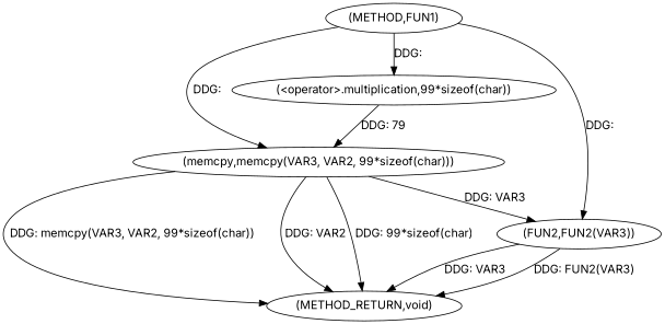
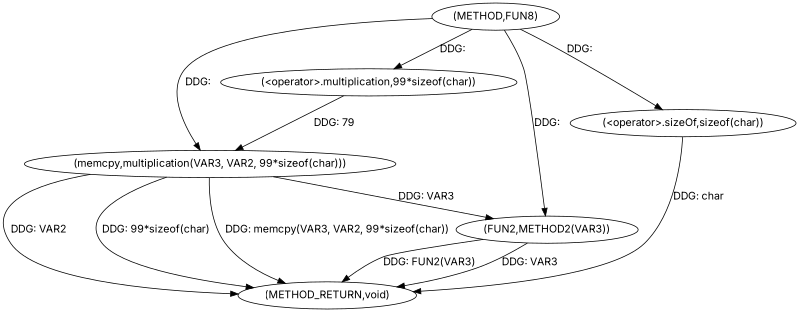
  digraph {
    fontname=Inter
    node [fontname=Inter]
    edge [fontname=Inter]
-   n1 [label="(METHOD,FUN1)"]
-   n2 [label="(memcpy,memcpy(VAR3, VAR2, 99*sizeof(char)))"]
+   n1 [label="(METHOD,FUN8)"]
+   n2 [label="(memcpy,multiplication(VAR3, VAR2, 99*sizeof(char)))"]
    n3 [label="(<operator>.multiplication,99*sizeof(char))"]
-   n5 [label="(FUN2,FUN2(VAR3))"]
+   n4 [label="(<operator>.sizeOf,sizeof(char))"]
+   n5 [label="(FUN2,METHOD2(VAR3))"]
    n6 [label="(METHOD_RETURN,void)"]
    n1 -> n2 [label="DDG: "]
    n1 -> n3 [label="DDG: "]
+   n1 -> n4 [label="DDG: "]
    n1 -> n5 [label="DDG: "]
    n2 -> n5 [label="DDG: VAR3"]
    n2 -> n6 [label="DDG: memcpy(VAR3, VAR2, 99*sizeof(char))"]
    n2 -> n6 [label="DDG: VAR2"]
    n2 -> n6 [label="DDG: 99*sizeof(char)"]
    n3 -> n2 [label="DDG: 79"]
+   n4 -> n6 [label="DDG: char"]
    n5 -> n6 [label="DDG: FUN2(VAR3)"]
    n5 -> n6 [label="DDG: VAR3"]
  }
